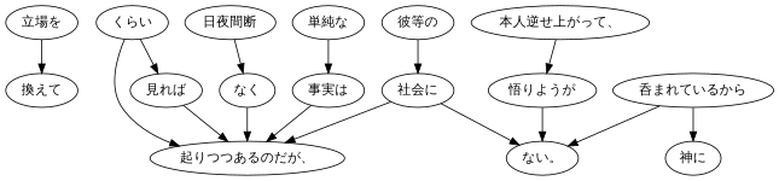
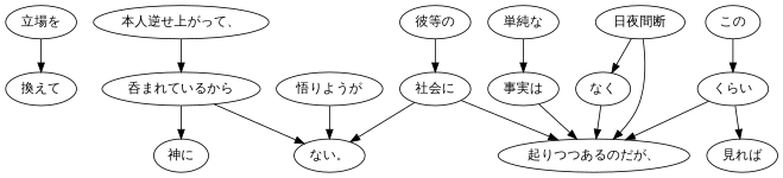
  digraph {
    n1 [label="立場を"]
    n2 [label="換えて"]
    n3 [label="見れば"]
    n4 [label="起りつつあるのだが、"]
+   n5 [label="この"]
    n6 [label="くらい"]
    n7 [label="単純な"]
    n8 [label="事実は"]
    n9 [label="彼等の"]
    n10 [label="社会に"]
    n11 [label="ない。"]
    n12 [label="日夜間断"]
    n13 [label="なく"]
    n14 [label="本人逆せ上がって、"]
    n15 [label="呑まれているから"]
    n16 [label="神に"]
    n17 [label="悟りようが"]
    n1 -> n2
-   n3 -> n4
+   n12 -> n4
+   n5 -> n6
    n6 -> n3
    n6 -> n4
    n7 -> n8
    n8 -> n4
    n9 -> n10
    n10 -> n4
    n10 -> n11
    n12 -> n13
    n13 -> n4
-   n14 -> n17
+   n14 -> n15
    n15 -> n11
    n15 -> n16
    n17 -> n11
  }
